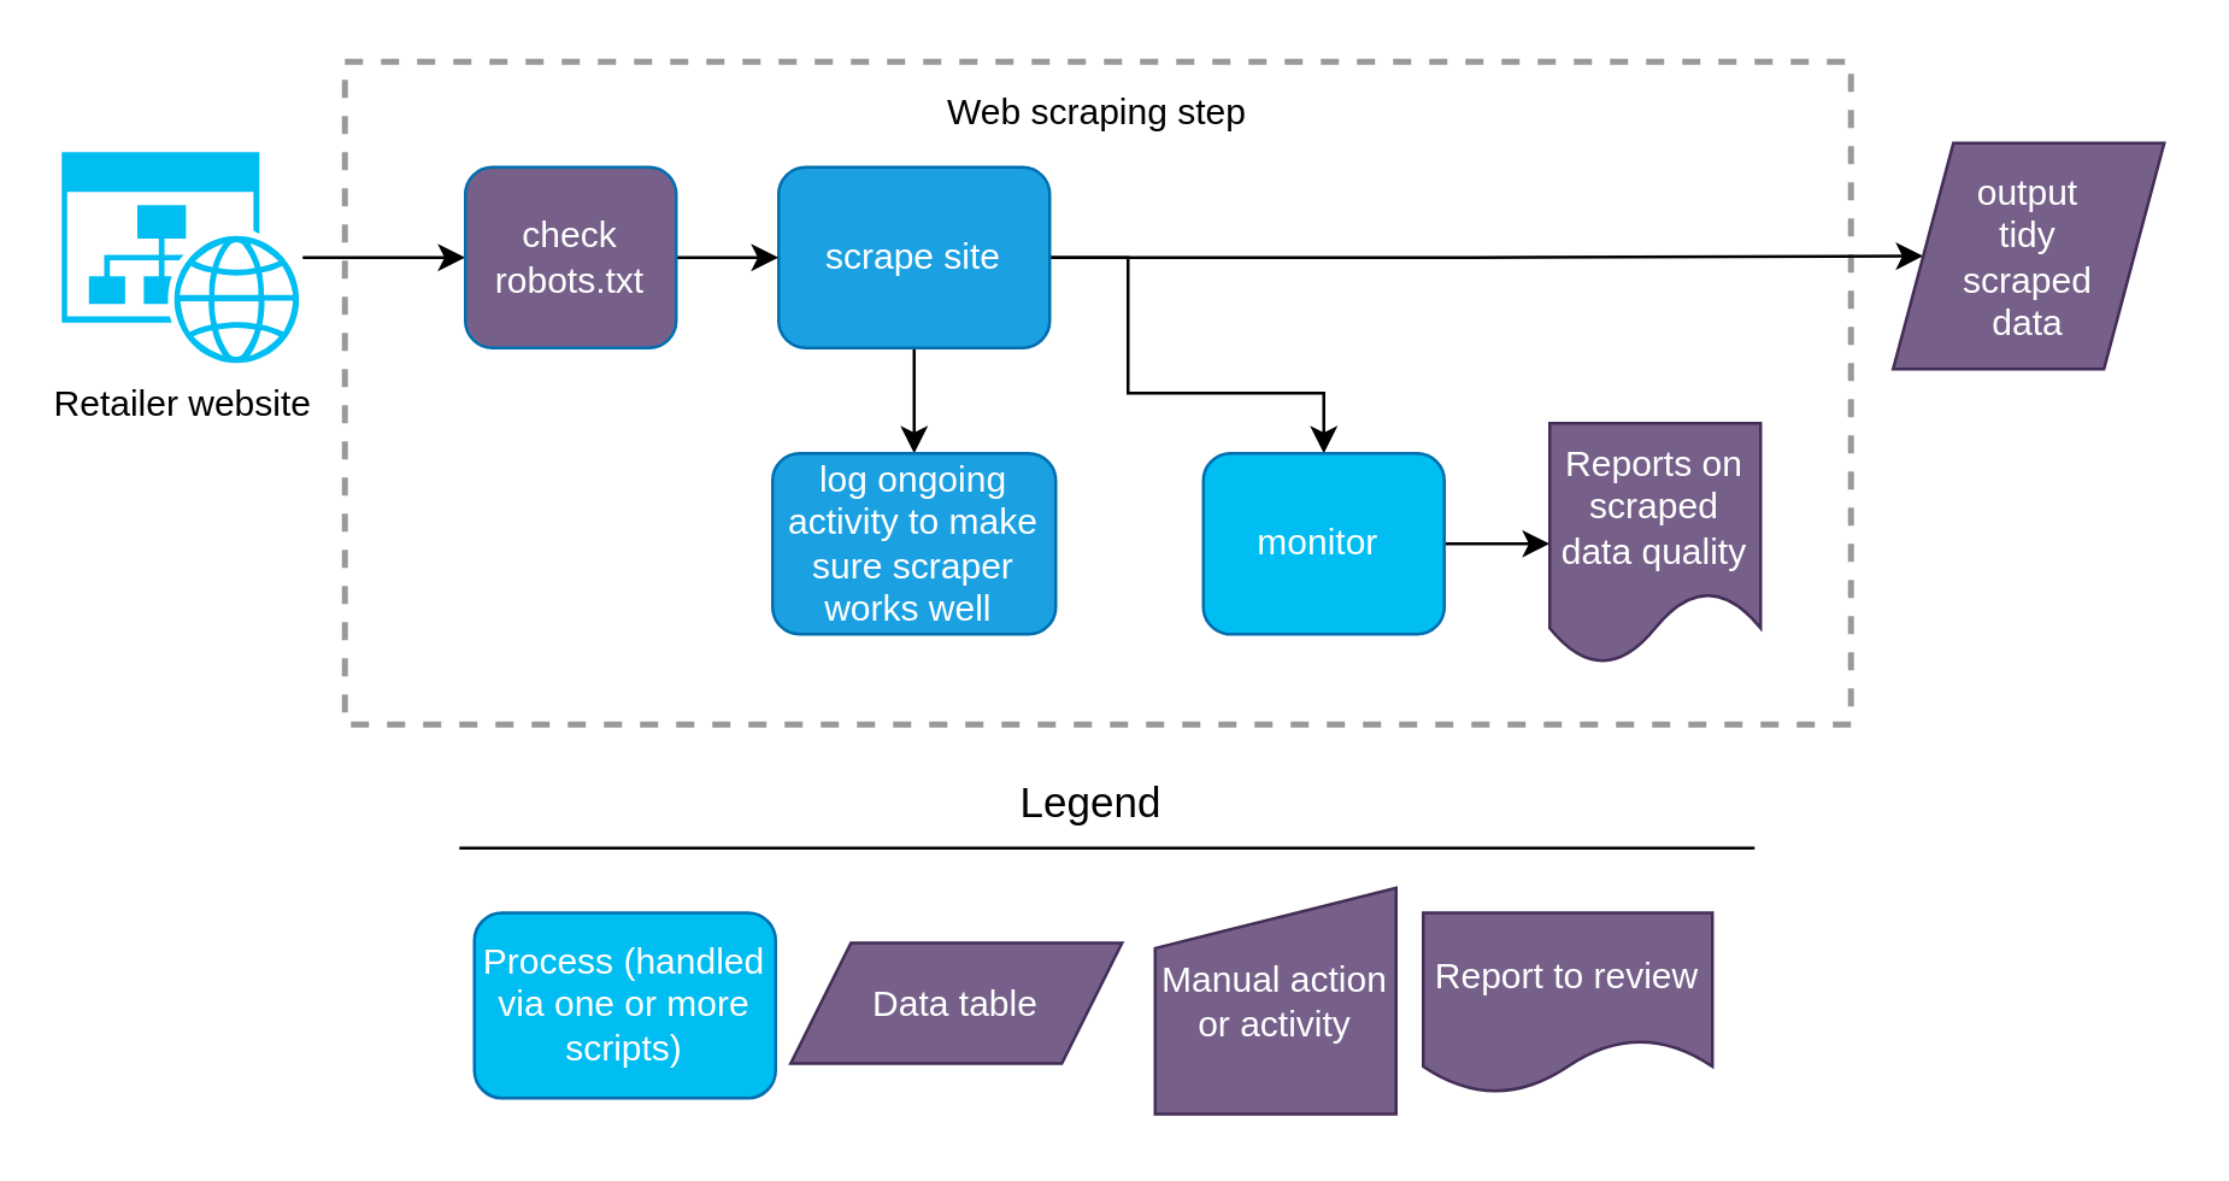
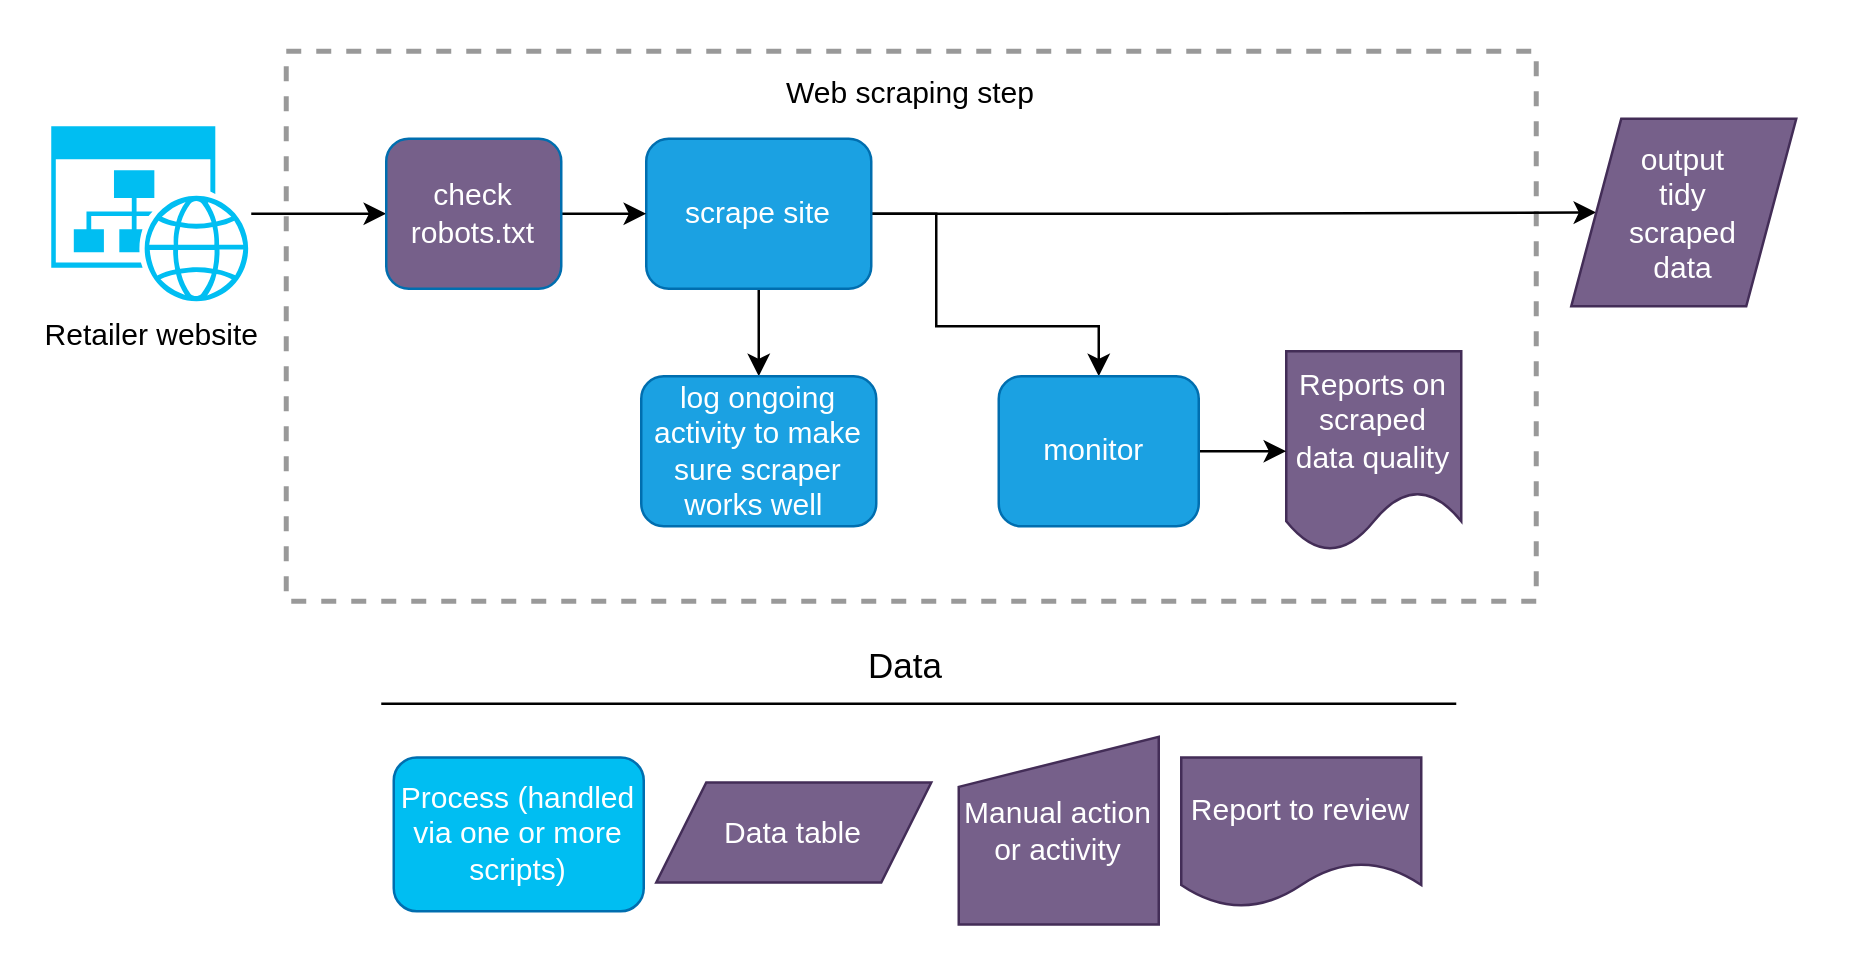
  <mxCell id="0" />
  <mxCell id="1" parent="0" />
  <mxCell id="2" value="Web scraping step&lt;br&gt;&lt;br&gt;&lt;br&gt;&lt;br&gt;&lt;br&gt;&lt;br&gt;&lt;br&gt;&lt;br&gt;&lt;br&gt;&lt;br&gt;&lt;br&gt;&lt;br&gt;&lt;br&gt;&lt;div&gt;&lt;br&gt;&lt;/div&gt;" style="rounded=0;whiteSpace=wrap;html=1;opacity=40;align=center;dashed=1;strokeWidth=2;" parent="1" vertex="1"><mxGeometry x="114" y="20" width="500" height="220" as="geometry" /></mxCell>
  <mxCell id="3" style="edgeStyle=orthogonalEdgeStyle;rounded=0;orthogonalLoop=1;jettySize=auto;html=1;" edge="1" parent="1" source="4" target="19"><mxGeometry relative="1" as="geometry" /></mxCell>
  <mxCell id="4" value="Retailer website" style="verticalLabelPosition=bottom;html=1;verticalAlign=top;align=center;strokeColor=none;fillColor=#00BEF2;shape=mxgraph.azure.website_generic;pointerEvents=1;" parent="1" vertex="1"><mxGeometry x="20" y="50" width="80" height="70" as="geometry" /></mxCell>
  <mxCell id="5" style="edgeStyle=orthogonalEdgeStyle;rounded=0;orthogonalLoop=1;jettySize=auto;html=1;" edge="1" parent="1" source="8" target="17"><mxGeometry relative="1" as="geometry" /></mxCell>
  <mxCell id="6" style="edgeStyle=orthogonalEdgeStyle;rounded=0;orthogonalLoop=1;jettySize=auto;html=1;" edge="1" parent="1" source="8" target="21"><mxGeometry relative="1" as="geometry"><Array as="points"><mxPoint x="374" y="85" /><mxPoint x="374" y="130" /><mxPoint x="439" y="130" /></Array></mxGeometry></mxCell>
  <mxCell id="7" style="edgeStyle=orthogonalEdgeStyle;rounded=0;orthogonalLoop=1;jettySize=auto;html=1;entryX=0;entryY=0.5;entryDx=0;entryDy=0;" edge="1" parent="1" source="8" target="10"><mxGeometry relative="1" as="geometry" /></mxCell>
  <mxCell id="8" value="scrape site" style="rounded=1;whiteSpace=wrap;html=1;fillColor=#1ba1e2;fontColor=#ffffff;strokeColor=#006EAF;" parent="1" vertex="1"><mxGeometry x="258" y="55" width="90" height="60" as="geometry" /></mxCell>
  <mxCell id="9" value="Reports on scraped data quality" style="shape=document;whiteSpace=wrap;html=1;boundedLbl=1;fillColor=#76608a;fontColor=#ffffff;strokeColor=#432D57;" parent="1" vertex="1"><mxGeometry x="514" y="140" width="70" height="80" as="geometry" /></mxCell>
  <mxCell id="10" value="&lt;div&gt;output&lt;/div&gt;tidy &lt;br&gt;scraped &lt;br&gt;data" style="shape=parallelogram;perimeter=parallelogramPerimeter;whiteSpace=wrap;html=1;fixedSize=1;fillColor=#76608a;fontColor=#ffffff;strokeColor=#432D57;" parent="1" vertex="1"><mxGeometry x="628" y="47" width="90" height="75" as="geometry" /></mxCell>
  <mxCell id="11" value="Data table" style="shape=parallelogram;perimeter=parallelogramPerimeter;whiteSpace=wrap;html=1;fixedSize=1;fillColor=#76608a;fontColor=#ffffff;strokeColor=#432D57;" parent="1" vertex="1"><mxGeometry x="262" y="312.5" width="110" height="40" as="geometry" /></mxCell>
  <mxCell id="12" value="Manual action or activity" style="shape=manualInput;whiteSpace=wrap;html=1;size=20;fillColor=#76608a;fontColor=#ffffff;strokeColor=#432D57;" parent="1" vertex="1"><mxGeometry x="383" y="294.25" width="80" height="75" as="geometry" /></mxCell>
  <mxCell id="13" value="Report to review" style="shape=document;whiteSpace=wrap;html=1;boundedLbl=1;fillColor=#76608a;fontColor=#ffffff;strokeColor=#432D57;" parent="1" vertex="1"><mxGeometry x="472" y="302.5" width="96" height="60" as="geometry" /></mxCell>
  <mxCell id="14" value="Process (handled via one or more scripts)" style="rounded=1;whiteSpace=wrap;html=1;fillColor=#00bef2;fontColor=#ffffff;strokeColor=#006EAF;" parent="1" vertex="1"><mxGeometry x="157" y="302.5" width="100" height="61.5" as="geometry" /></mxCell>
- <mxCell id="15" value="&lt;font style=&quot;font-size: 14px;&quot;&gt;Legend&lt;/font&gt;" style="text;html=1;align=center;verticalAlign=middle;whiteSpace=wrap;rounded=0;" parent="1" vertex="1"><mxGeometry x="332" y="251" width="60" height="30" as="geometry" /></mxCell>
+ <mxCell id="15" value="&lt;font style=&quot;font-size: 14px;&quot;&gt;Data&lt;/font&gt;" style="text;html=1;align=center;verticalAlign=middle;whiteSpace=wrap;rounded=0;" parent="1" vertex="1"><mxGeometry x="332" y="251" width="60" height="30" as="geometry" /></mxCell>
  <mxCell id="16" value="" style="endArrow=none;html=1;rounded=0;" parent="1" edge="1"><mxGeometry width="50" height="50" relative="1" as="geometry"><mxPoint x="152" y="281" as="sourcePoint" /><mxPoint x="582" y="281" as="targetPoint" /></mxGeometry></mxCell>
  <mxCell id="17" value="log ongoing activity to make sure scraper works well&amp;nbsp;" style="rounded=1;whiteSpace=wrap;html=1;fillColor=#1ba1e2;fontColor=#ffffff;strokeColor=#006EAF;" vertex="1" parent="1"><mxGeometry x="256" y="150" width="94" height="60" as="geometry" /></mxCell>
  <mxCell id="18" style="edgeStyle=orthogonalEdgeStyle;rounded=0;orthogonalLoop=1;jettySize=auto;html=1;" edge="1" parent="1" source="19" target="8"><mxGeometry relative="1" as="geometry" /></mxCell>
  <mxCell id="19" value="check robots.txt" style="rounded=1;whiteSpace=wrap;html=1;fillColor=#76608a;fontColor=#ffffff;strokeColor=#006EAF;" vertex="1" parent="1"><mxGeometry x="154" y="55" width="70" height="60" as="geometry" /></mxCell>
  <mxCell id="20" style="edgeStyle=orthogonalEdgeStyle;rounded=0;orthogonalLoop=1;jettySize=auto;html=1;" edge="1" parent="1" source="21" target="9"><mxGeometry relative="1" as="geometry" /></mxCell>
- <mxCell id="21" value="monitor&amp;nbsp;" style="rounded=1;whiteSpace=wrap;html=1;fillColor=#00bef2;fontColor=#ffffff;strokeColor=#006EAF;" vertex="1" parent="1"><mxGeometry x="399" y="150" width="80" height="60" as="geometry" /></mxCell>
+ <mxCell id="21" value="monitor&amp;nbsp;" style="rounded=1;whiteSpace=wrap;html=1;fillColor=#1ba1e2;fontColor=#ffffff;strokeColor=#006EAF;" vertex="1" parent="1"><mxGeometry x="399" y="150" width="80" height="60" as="geometry" /></mxCell>
